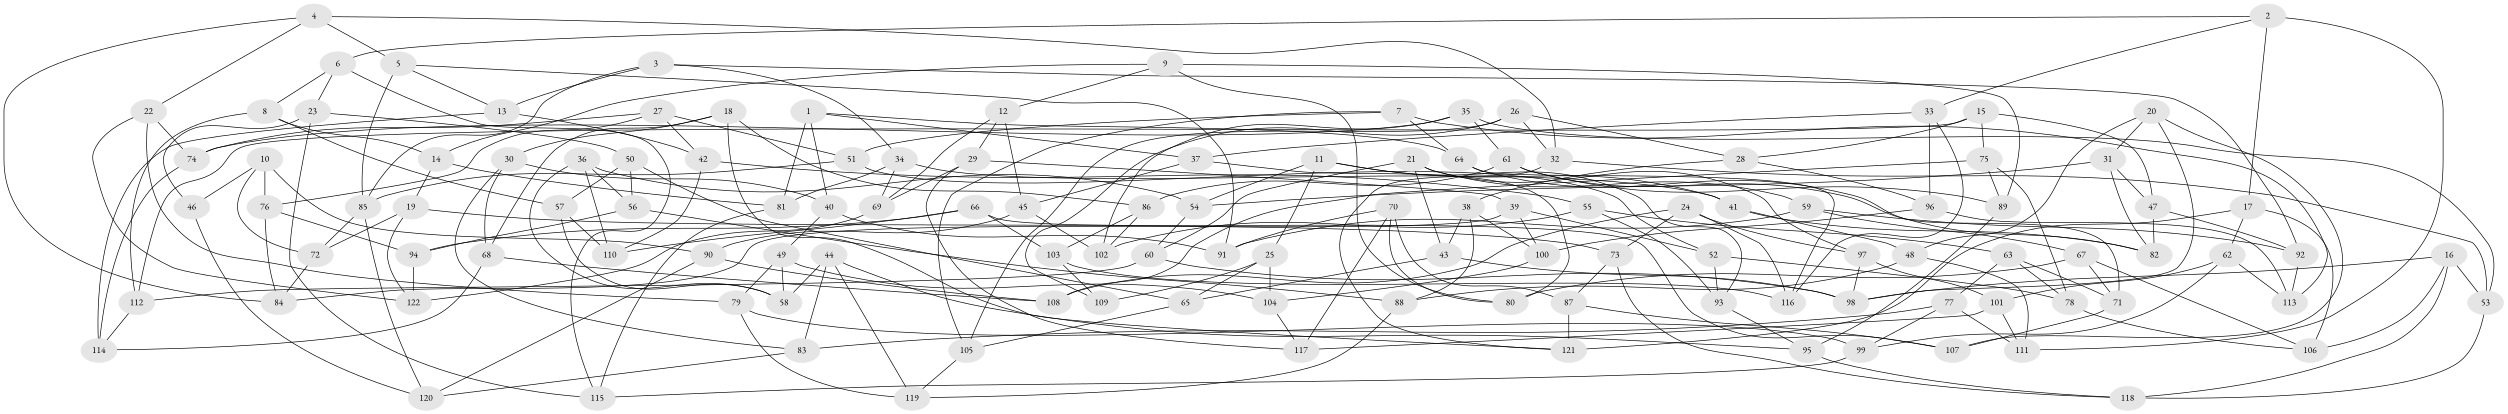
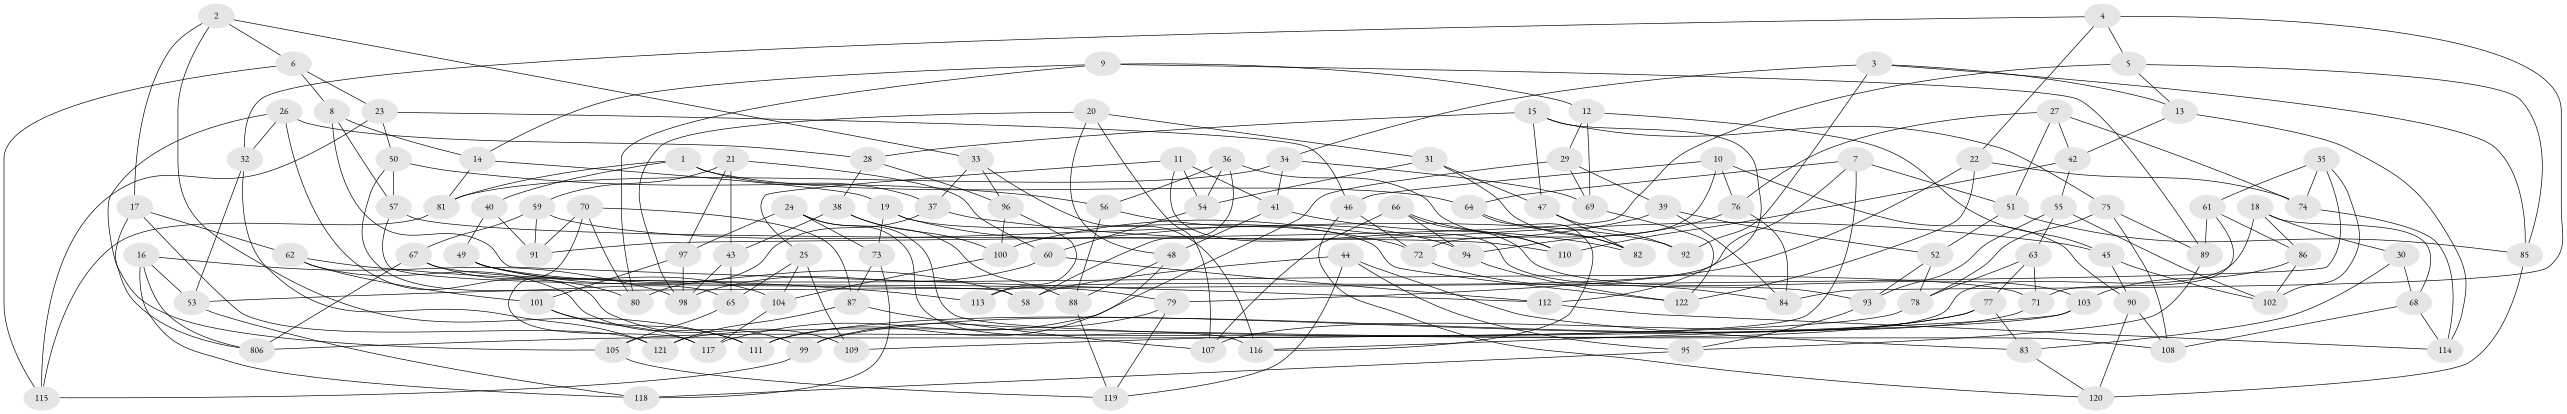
  graph {
    fontname="EB Garamond"
    node [color=gray90 fontname="EB Garamond" style=filled]
    edge [fontname="EB Garamond"]
    1
    37
    40
    64
    81
    80
    45
    91
    49
    116
    82
    115
    2
    6
    17
    33
    111
    8
    23
-   106
+   106 [label=806]
    62
    121
    96
    3
    13
    34
    85
    92
    42
    114
    41
    69
    120
    113
    4
    5
    22
    32
    84
    122
    74
    79
    53
    14
    57
    112
    46
    50
    7
    51
    105
    52
    119
    19
    58
    110
    9
    12
    89
    29
    95
    10
    72
    76
    90
    94
    108
    11
    25
    54
    93
    65
    104
    109
    48
    60
    39
    117
    102
    55
    73
    15
    28
    47
    75
    38
    78
    16
    98
    118
    99
    101
    18
    30
    68
    86
    83
    103
    87
    20
    31
    107
    88
    21
    43
    59
    97
    67
    56
    24
    26
    27
    100
    35
    61
    71
    36
    63
    44
    77
    66
    70
    1 -- 37
    1 -- 40
    1 -- 64
    1 -- 81
    37 -- 80
    37 -- 45
    40 -- 91
    40 -- 49
    64 -- 116
    64 -- 82
    81 -- 115
    45 -- 90
    45 -- 102
    49 -- 79
    49 -- 58
    49 -- 104
    2 -- 6
    2 -- 17
    2 -- 33
    2 -- 111
    6 -- 115
    6 -- 8
    6 -- 23
    17 -- 106
    17 -- 62
    17 -- 121
    33 -- 37
    33 -- 116
    33 -- 96
    8 -- 14
    8 -- 57
    8 -- 112
    23 -- 115
    23 -- 46
    23 -- 50
    62 -- 113
    62 -- 99
    62 -- 101
    96 -- 113
    96 -- 100
    3 -- 13
    3 -- 34
    3 -- 85
    3 -- 92
    13 -- 42
    13 -- 114
    34 -- 81
    34 -- 41
    34 -- 69
    85 -- 120
-   92 -- 113
    42 -- 110
    42 -- 55
    41 -- 82
    41 -- 48
    69 -- 122
    4 -- 5
    4 -- 22
    4 -- 32
    4 -- 84
    5 -- 91
    5 -- 13
    5 -- 85
    22 -- 122
    22 -- 74
    22 -- 79
    32 -- 121
    32 -- 53
    74 -- 114
    79 -- 119
    79 -- 99
    53 -- 118
    14 -- 81
    14 -- 19
    57 -- 58
    57 -- 110
    112 -- 114
    46 -- 120
-   85 -- 72
+   46 -- 72
    50 -- 57
    50 -- 65
    50 -- 56
    7 -- 64
    7 -- 113
    7 -- 51
    7 -- 105
    51 -- 85
    51 -- 52
    105 -- 119
    52 -- 93
    52 -- 78
    19 -- 122
    19 -- 72
    19 -- 73
    9 -- 80
    9 -- 14
    9 -- 12
    9 -- 89
    12 -- 45
    12 -- 69
    12 -- 29
    89 -- 95
    29 -- 69
    29 -- 39
    29 -- 117
    95 -- 118
    10 -- 46
    10 -- 72
    10 -- 76
    10 -- 90
    72 -- 84
    76 -- 84
    76 -- 94
    90 -- 120
    90 -- 108
    94 -- 122
    11 -- 41
    11 -- 25
    11 -- 54
    11 -- 93
    25 -- 65
    25 -- 104
    25 -- 109
    54 -- 60
    93 -- 95
    65 -- 105
    104 -- 117
    48 -- 111
    48 -- 88
    60 -- 112
    60 -- 98
    39 -- 84
    39 -- 52
    39 -- 100
    55 -- 93
    55 -- 102
    55 -- 63
    73 -- 118
    73 -- 87
    15 -- 112
    15 -- 28
    15 -- 47
    15 -- 75
    28 -- 96
    28 -- 38
    47 -- 82
    47 -- 92
    75 -- 89
    75 -- 108
    75 -- 78
    38 -- 88
    38 -- 43
    38 -- 100
    78 -- 106
    16 -- 106
    16 -- 53
    16 -- 98
    16 -- 118
    99 -- 115
    101 -- 111
    101 -- 117
    18 -- 121
    18 -- 30
    18 -- 68
    18 -- 86
-   30 -- 40
    30 -- 68
    30 -- 83
    68 -- 114
    68 -- 108
    86 -- 102
    86 -- 103
    83 -- 120
    103 -- 116
    103 -- 109
    87 -- 121
    87 -- 107
    20 -- 48
    20 -- 98
    20 -- 31
    20 -- 107
    31 -- 82
    31 -- 54
    31 -- 47
    88 -- 119
    21 -- 60
    21 -- 43
    21 -- 59
    21 -- 97
    43 -- 65
    43 -- 98
    59 -- 91
    59 -- 92
    59 -- 67
    97 -- 98
    97 -- 101
    67 -- 80
    67 -- 106
    67 -- 71
    56 -- 94
    56 -- 88
    24 -- 116
    24 -- 108
    24 -- 73
    24 -- 97
    26 -- 32
    26 -- 105
    26 -- 109
    26 -- 28
    27 -- 42
    27 -- 74
    27 -- 51
    27 -- 76
    100 -- 104
    35 -- 74
    35 -- 53
    35 -- 102
    35 -- 61
    61 -- 89
    61 -- 86
    61 -- 71
    71 -- 107
    36 -- 58
    36 -- 110
    36 -- 54
    36 -- 56
    63 -- 78
    63 -- 71
    63 -- 77
    44 -- 119
    44 -- 58
    44 -- 95
    44 -- 83
    77 -- 111
    77 -- 99
    77 -- 83
    66 -- 110
    66 -- 94
    66 -- 103
    66 -- 107
    70 -- 80
    70 -- 91
    70 -- 117
    70 -- 87
  }
